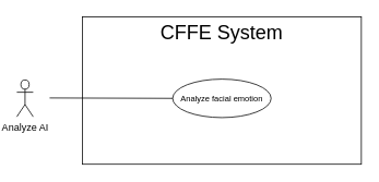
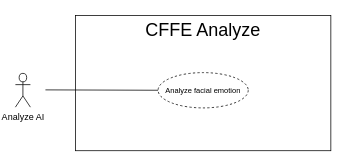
  <mxCell id="0" />
  <mxCell id="1" parent="0" />
  <mxCell id="2" value="" style="rounded=0;whiteSpace=wrap;html=1;" parent="1" vertex="1"><mxGeometry x="100" y="20" width="340" height="180" as="geometry" /></mxCell>
- <mxCell id="3" value="&lt;span style=&quot;font-size: 24px&quot;&gt;CFFE System&lt;/span&gt;" style="text;html=1;strokeColor=none;fillColor=none;align=center;verticalAlign=middle;whiteSpace=wrap;rounded=0;" parent="1" vertex="1"><mxGeometry x="105" y="30" width="330" height="20" as="geometry" /></mxCell>
+ <mxCell id="3" value="&lt;span style=&quot;font-size: 24px&quot;&gt;CFFE Analyze&lt;/span&gt;" style="text;html=1;strokeColor=none;fillColor=none;align=center;verticalAlign=middle;whiteSpace=wrap;rounded=0;" parent="1" vertex="1"><mxGeometry x="105" y="30" width="330" height="20" as="geometry" /></mxCell>
  <mxCell id="4" value="Analyze AI" style="shape=umlActor;verticalLabelPosition=bottom;verticalAlign=top;html=1;outlineConnect=0;" parent="1" vertex="1"><mxGeometry x="20" y="97" width="20" height="45" as="geometry" /></mxCell>
- <mxCell id="5" value="&lt;span style=&quot;font-size: 10px&quot;&gt;Analyze facial emotion&lt;/span&gt;" style="ellipse;whiteSpace=wrap;html=1;fillColor=#ffffff;gradientColor=none;" parent="1" vertex="1"><mxGeometry x="210" y="96" width="120" height="47" as="geometry" /></mxCell>
+ <mxCell id="5" value="&lt;span style=&quot;font-size: 10px&quot;&gt;Analyze facial emotion&lt;/span&gt;" style="ellipse;whiteSpace=wrap;html=1;fillColor=#ffffff;gradientColor=none;dashed=1;" parent="1" vertex="1"><mxGeometry x="210" y="96" width="120" height="47" as="geometry" /></mxCell>
  <mxCell id="6" value="" style="endArrow=none;html=1;rounded=0;exitX=0;exitY=0.5;exitDx=0;exitDy=0;" parent="1" source="5" edge="1"><mxGeometry relative="1" as="geometry"><mxPoint x="430" y="133" as="sourcePoint" /><mxPoint x="60" y="119" as="targetPoint" /></mxGeometry></mxCell>
